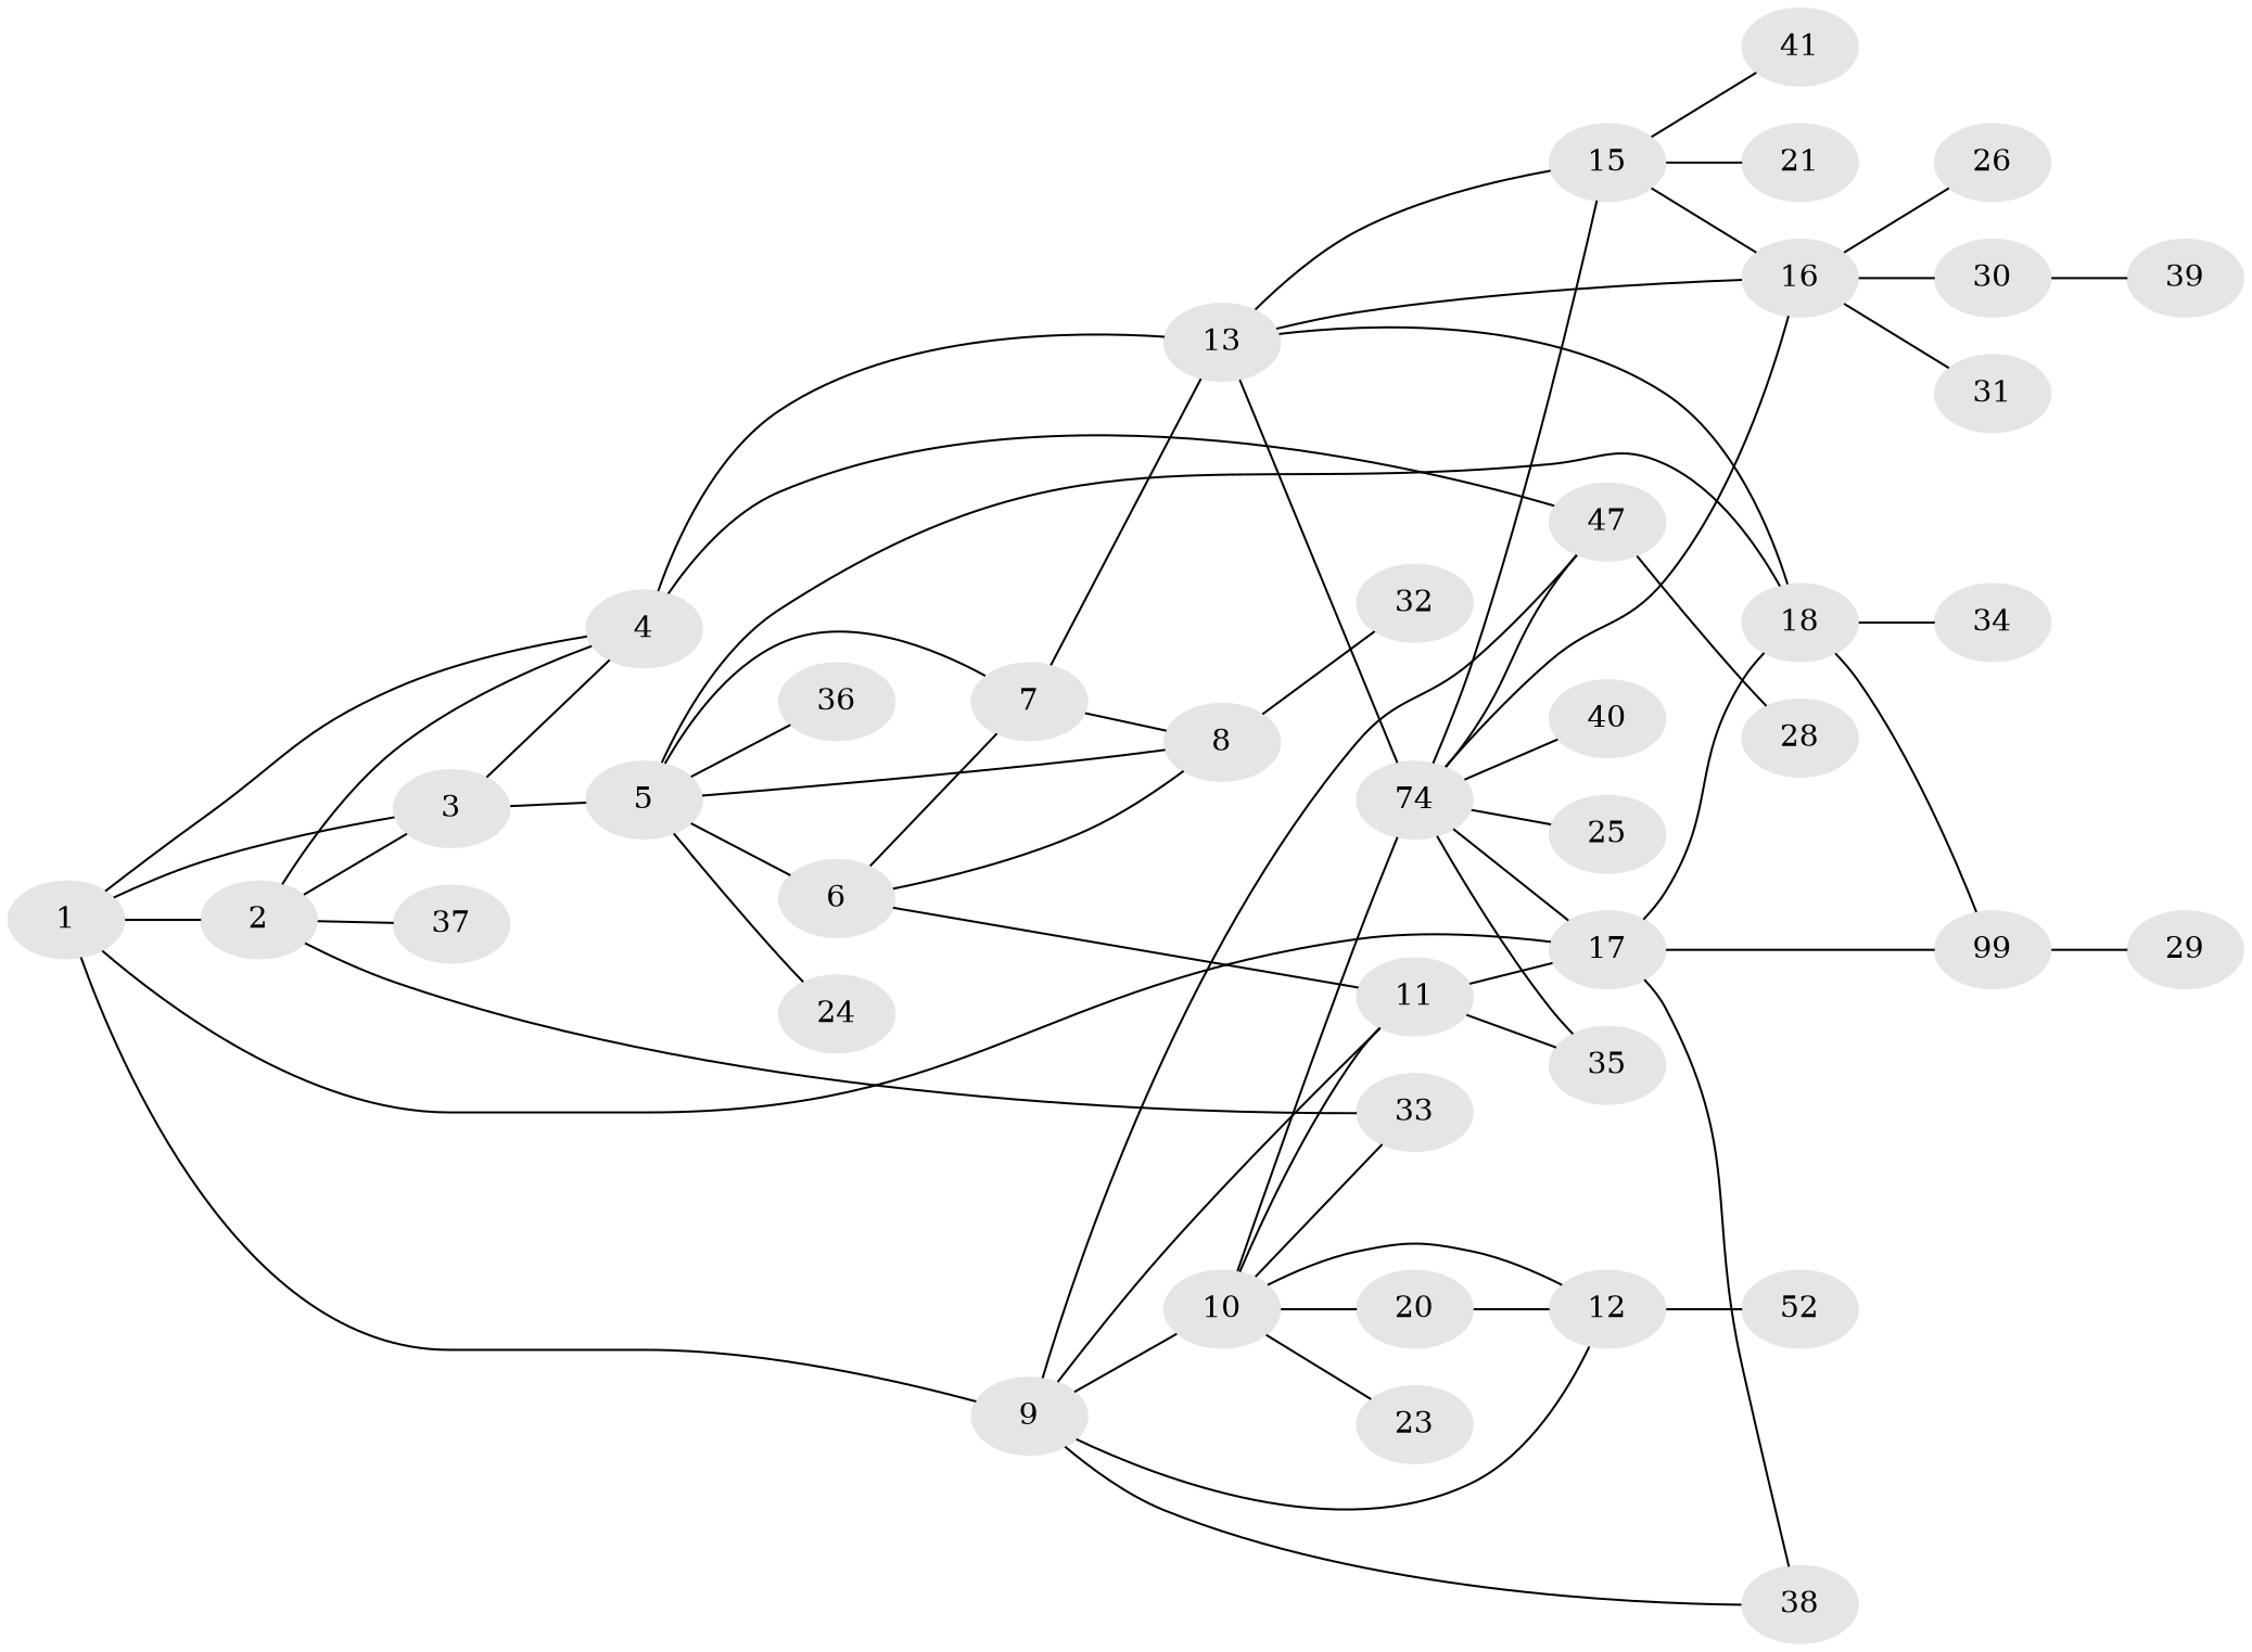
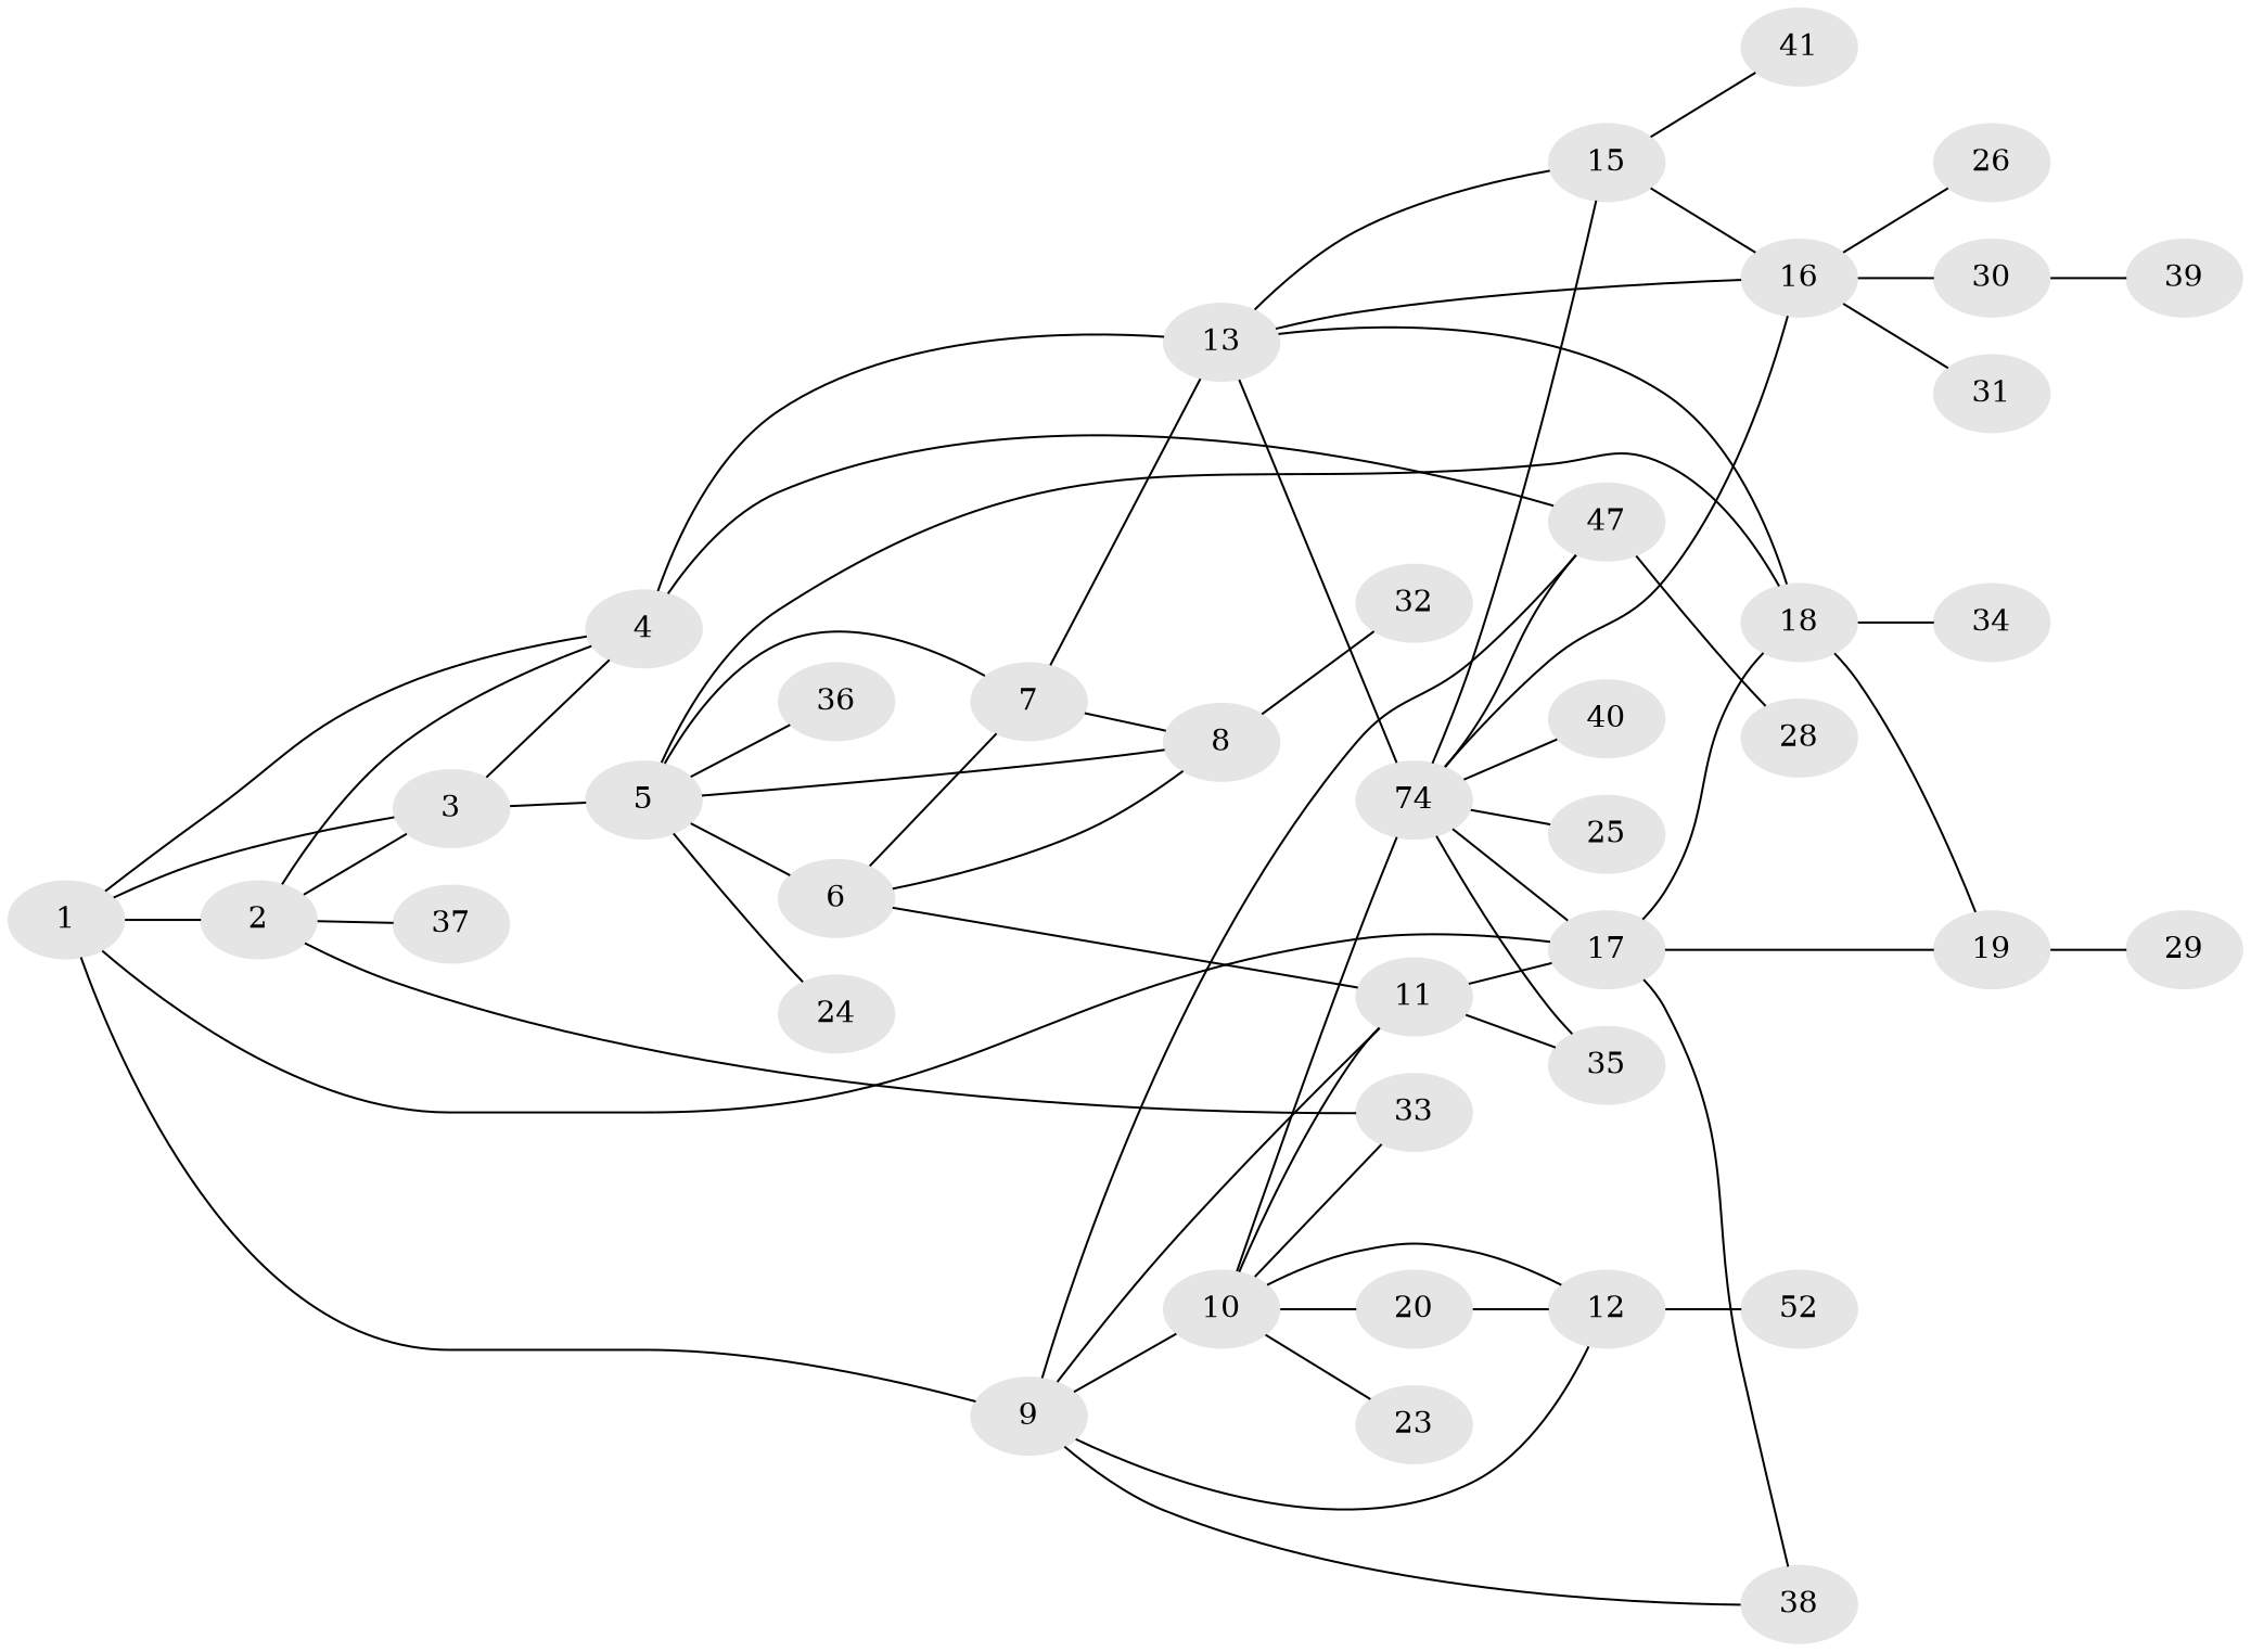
  graph {
    rankdir=LR
    node [color=gray90 style=filled]
    edge [weight=1.0]
    1
    2
    3
    4
    9
    17
    33
    37
    5
    13
    n11 [label=47]
    11
    10
    12
    38
    18
-   19 [label=99]
+   19
    6
    7
    8
    24
    36
    n23 [label=74]
    15
    16
    28
    32
    34
    35
    20
    23
    n32 [label=52]
    25
    40
-   21
    41
    26
    30
    31
    39
    29
    1 -- 2
    1 -- 3
    1 -- 4
    1 -- 9
    1 -- 17
    2 -- 3
    2 -- 4
    2 -- 33
    2 -- 37
    3 -- 4
    3 -- 5
    4 -- 13
    4 -- n11
    9 -- n11
    9 -- 11
    9 -- 10
    9 -- 12
    9 -- 38 [weight=3.0]
    17 -- 38
    17 -- 18 [weight=2.0]
    17 -- 19 [weight=2.0]
    5 -- 18
    5 -- 6
    5 -- 7
    5 -- 8
    5 -- 24
    5 -- 36
    13 -- 18
    13 -- n23
    13 -- 15
    13 -- 16
    n11 -- 28
    11 -- 17
    11 -- 35
    10 -- 33
    10 -- 11
    10 -- 12
    10 -- n23
    10 -- 20 [weight=5.0]
    10 -- 23
    12 -- n32
    18 -- 19
    18 -- 34 [weight=3.0]
    19 -- 29
    6 -- 11
    6 -- 7 [weight=2.0]
    6 -- 8
    7 -- 13
    7 -- 8
    8 -- 32
    n23 -- 17
    n23 -- n11 [weight=2.0]
    n23 -- 15
    n23 -- 16
    n23 -- 35
    n23 -- 25
    n23 -- 40
    15 -- 16
-   15 -- 21
    15 -- 41
    16 -- 26
    16 -- 30
    16 -- 31
    20 -- 12
    30 -- 39
  }
